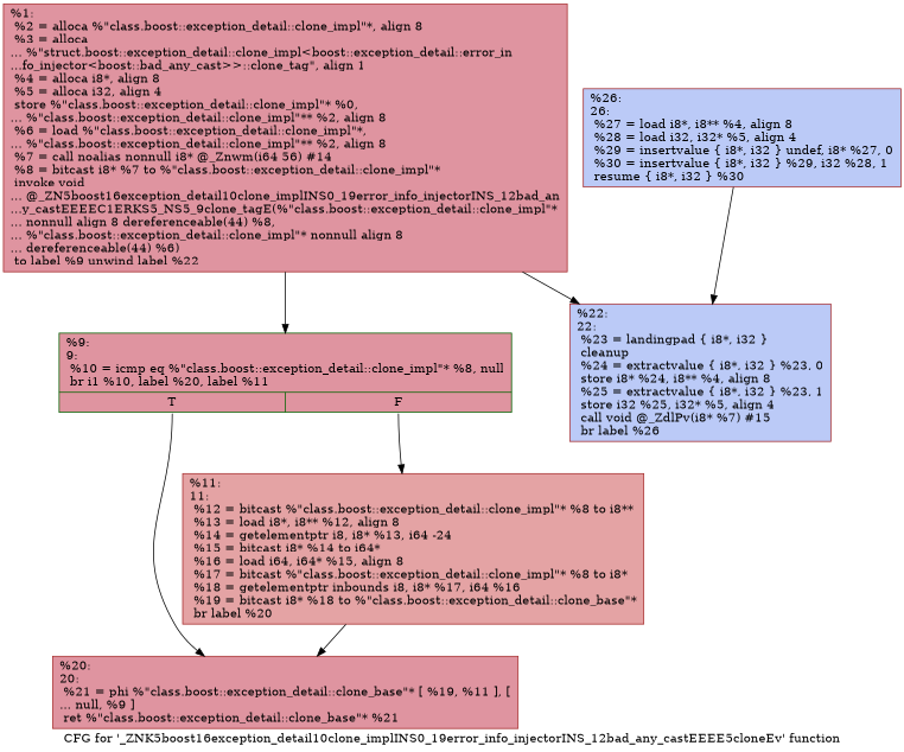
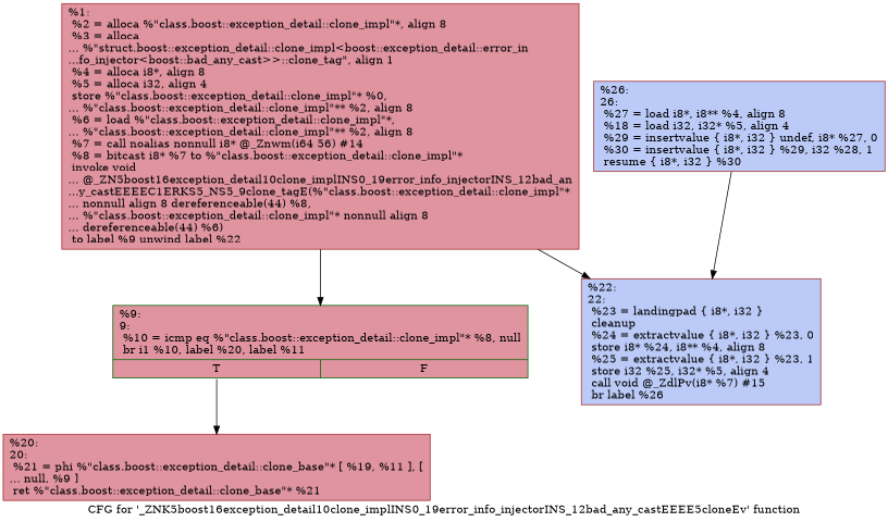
  digraph {
    label="CFG for '_ZNK5boost16exception_detail10clone_implINS0_19error_info_injectorINS_12bad_any_castEEEE5cloneEv' function"
    node [color=brown fillcolor="#b70d2870" shape=record style=filled]
    n1 [label="{%1:\l  %2 = alloca %\"class.boost::exception_detail::clone_impl\"*, align 8\l  %3 = alloca\l... %\"struct.boost::exception_detail::clone_impl\<boost::exception_detail::error_in\l...fo_injector\<boost::bad_any_cast\>\>::clone_tag\", align 1\l  %4 = alloca i8*, align 8\l  %5 = alloca i32, align 4\l  store %\"class.boost::exception_detail::clone_impl\"* %0,\l... %\"class.boost::exception_detail::clone_impl\"** %2, align 8\l  %6 = load %\"class.boost::exception_detail::clone_impl\"*,\l... %\"class.boost::exception_detail::clone_impl\"** %2, align 8\l  %7 = call noalias nonnull i8* @_Znwm(i64 56) #14\l  %8 = bitcast i8* %7 to %\"class.boost::exception_detail::clone_impl\"*\l  invoke void\l... @_ZN5boost16exception_detail10clone_implINS0_19error_info_injectorINS_12bad_an\l...y_castEEEEC1ERKS5_NS5_9clone_tagE(%\"class.boost::exception_detail::clone_impl\"*\l... nonnull align 8 dereferenceable(44) %8,\l... %\"class.boost::exception_detail::clone_impl\"* nonnull align 8\l... dereferenceable(44) %6)\l          to label %9 unwind label %22\l}"]
    n2 [color=darkgreen label="{%9:\l9:                                                \l  %10 = icmp eq %\"class.boost::exception_detail::clone_impl\"* %8, null\l  br i1 %10, label %20, label %11\l|{<s0>T|<s1>F}}"]
    n3 [fillcolor="#6687ed70" label="{%22:\l22:                                               \l  %23 = landingpad \{ i8*, i32 \}\l          cleanup\l  %24 = extractvalue \{ i8*, i32 \} %23, 0\l  store i8* %24, i8** %4, align 8\l  %25 = extractvalue \{ i8*, i32 \} %23, 1\l  store i32 %25, i32* %5, align 4\l  call void @_ZdlPv(i8* %7) #15\l  br label %26\l}"]
    n4 [label="{%20:\l20:                                               \l  %21 = phi %\"class.boost::exception_detail::clone_base\"* [ %19, %11 ], [\l... null, %9 ]\l  ret %\"class.boost::exception_detail::clone_base\"* %21\l}"]
-   n5 [fillcolor="#c32e3170" label="{%11:\l11:                                               \l  %12 = bitcast %\"class.boost::exception_detail::clone_impl\"* %8 to i8**\l  %13 = load i8*, i8** %12, align 8\l  %14 = getelementptr i8, i8* %13, i64 -24\l  %15 = bitcast i8* %14 to i64*\l  %16 = load i64, i64* %15, align 8\l  %17 = bitcast %\"class.boost::exception_detail::clone_impl\"* %8 to i8*\l  %18 = getelementptr inbounds i8, i8* %17, i64 %16\l  %19 = bitcast i8* %18 to %\"class.boost::exception_detail::clone_base\"*\l  br label %20\l}"]
-   n6 [fillcolor="#6687ed70" label="{%26:\l26:                                               \l  %27 = load i8*, i8** %4, align 8\l  %28 = load i32, i32* %5, align 4\l  %29 = insertvalue \{ i8*, i32 \} undef, i8* %27, 0\l  %30 = insertvalue \{ i8*, i32 \} %29, i32 %28, 1\l  resume \{ i8*, i32 \} %30\l}"]
+   n6 [fillcolor="#6687ed70" label="{%26:\l26:                                               \l  %27 = load i8*, i8** %4, align 8\l  %18 = load i32, i32* %5, align 4\l  %29 = insertvalue \{ i8*, i32 \} undef, i8* %27, 0\l  %30 = insertvalue \{ i8*, i32 \} %29, i32 %28, 1\l  resume \{ i8*, i32 \} %30\l}"]
    n1 -> n2
    n1 -> n3
    n2 -> n4 [tailport=s0]
-   n2 -> n5 [tailport=s1]
-   n5 -> n4
    n6 -> n3
  }
